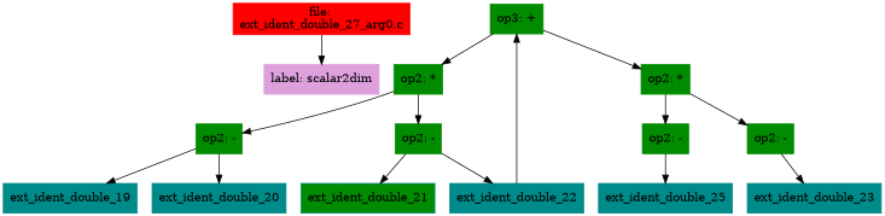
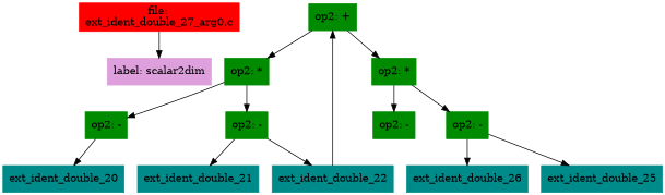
  digraph {
    node [color=green4 shape=box style=filled]
    n1 [color=red label="file: \next_ident_double_27_arg0.c"]
    n2 [color=plum label="label: scalar2dim"]
-   n3 [label="op3: +"]
+   n3 [label="op2: +"]
    n4 [label="op2: *"]
    n5 [label="op2: *"]
    n6 [label="op2: -"]
    n7 [label="op2: -"]
    n8 [label="op2: -"]
    n9 [label="op2: -"]
-   n10 [color=cyan4 label=ext_ident_double_19]
    n11 [color=cyan4 label=ext_ident_double_20]
-   n12 [color=cyan4 label=ext_ident_double_21 fillcolor=green4]
+   n12 [color=cyan4 label=ext_ident_double_21]
    n13 [color=cyan4 label=ext_ident_double_22]
-   n14 [color=cyan4 label=ext_ident_double_23]
    n15 [color=cyan4 label=ext_ident_double_25]
+   n16 [color=cyan4 label=ext_ident_double_26]
    n1 -> n2
    n3 -> n4
    n3 -> n5
    n4 -> n6
    n4 -> n7
    n5 -> n8
    n5 -> n9
-   n6 -> n10
    n6 -> n11
    n7 -> n12
    n7 -> n13
-   n8 -> n14
    n9 -> n15
+   n9 -> n16
    n13 -> n3
  }
